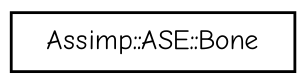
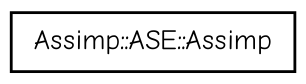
  digraph {
    rankdir=LR
    fontname="Comic Neue"
-   n1 [color=black fillcolor=white fontname="Comic Neue" fontsize=10 height=0.2 label="Assimp::ASE::Bone" shape=record style=filled width=0.4]
+   n1 [color=black fillcolor=white fontname="Comic Neue" fontsize=10 height=0.2 label="Assimp::ASE::Assimp" shape=record style=filled width=0.4]
  }
